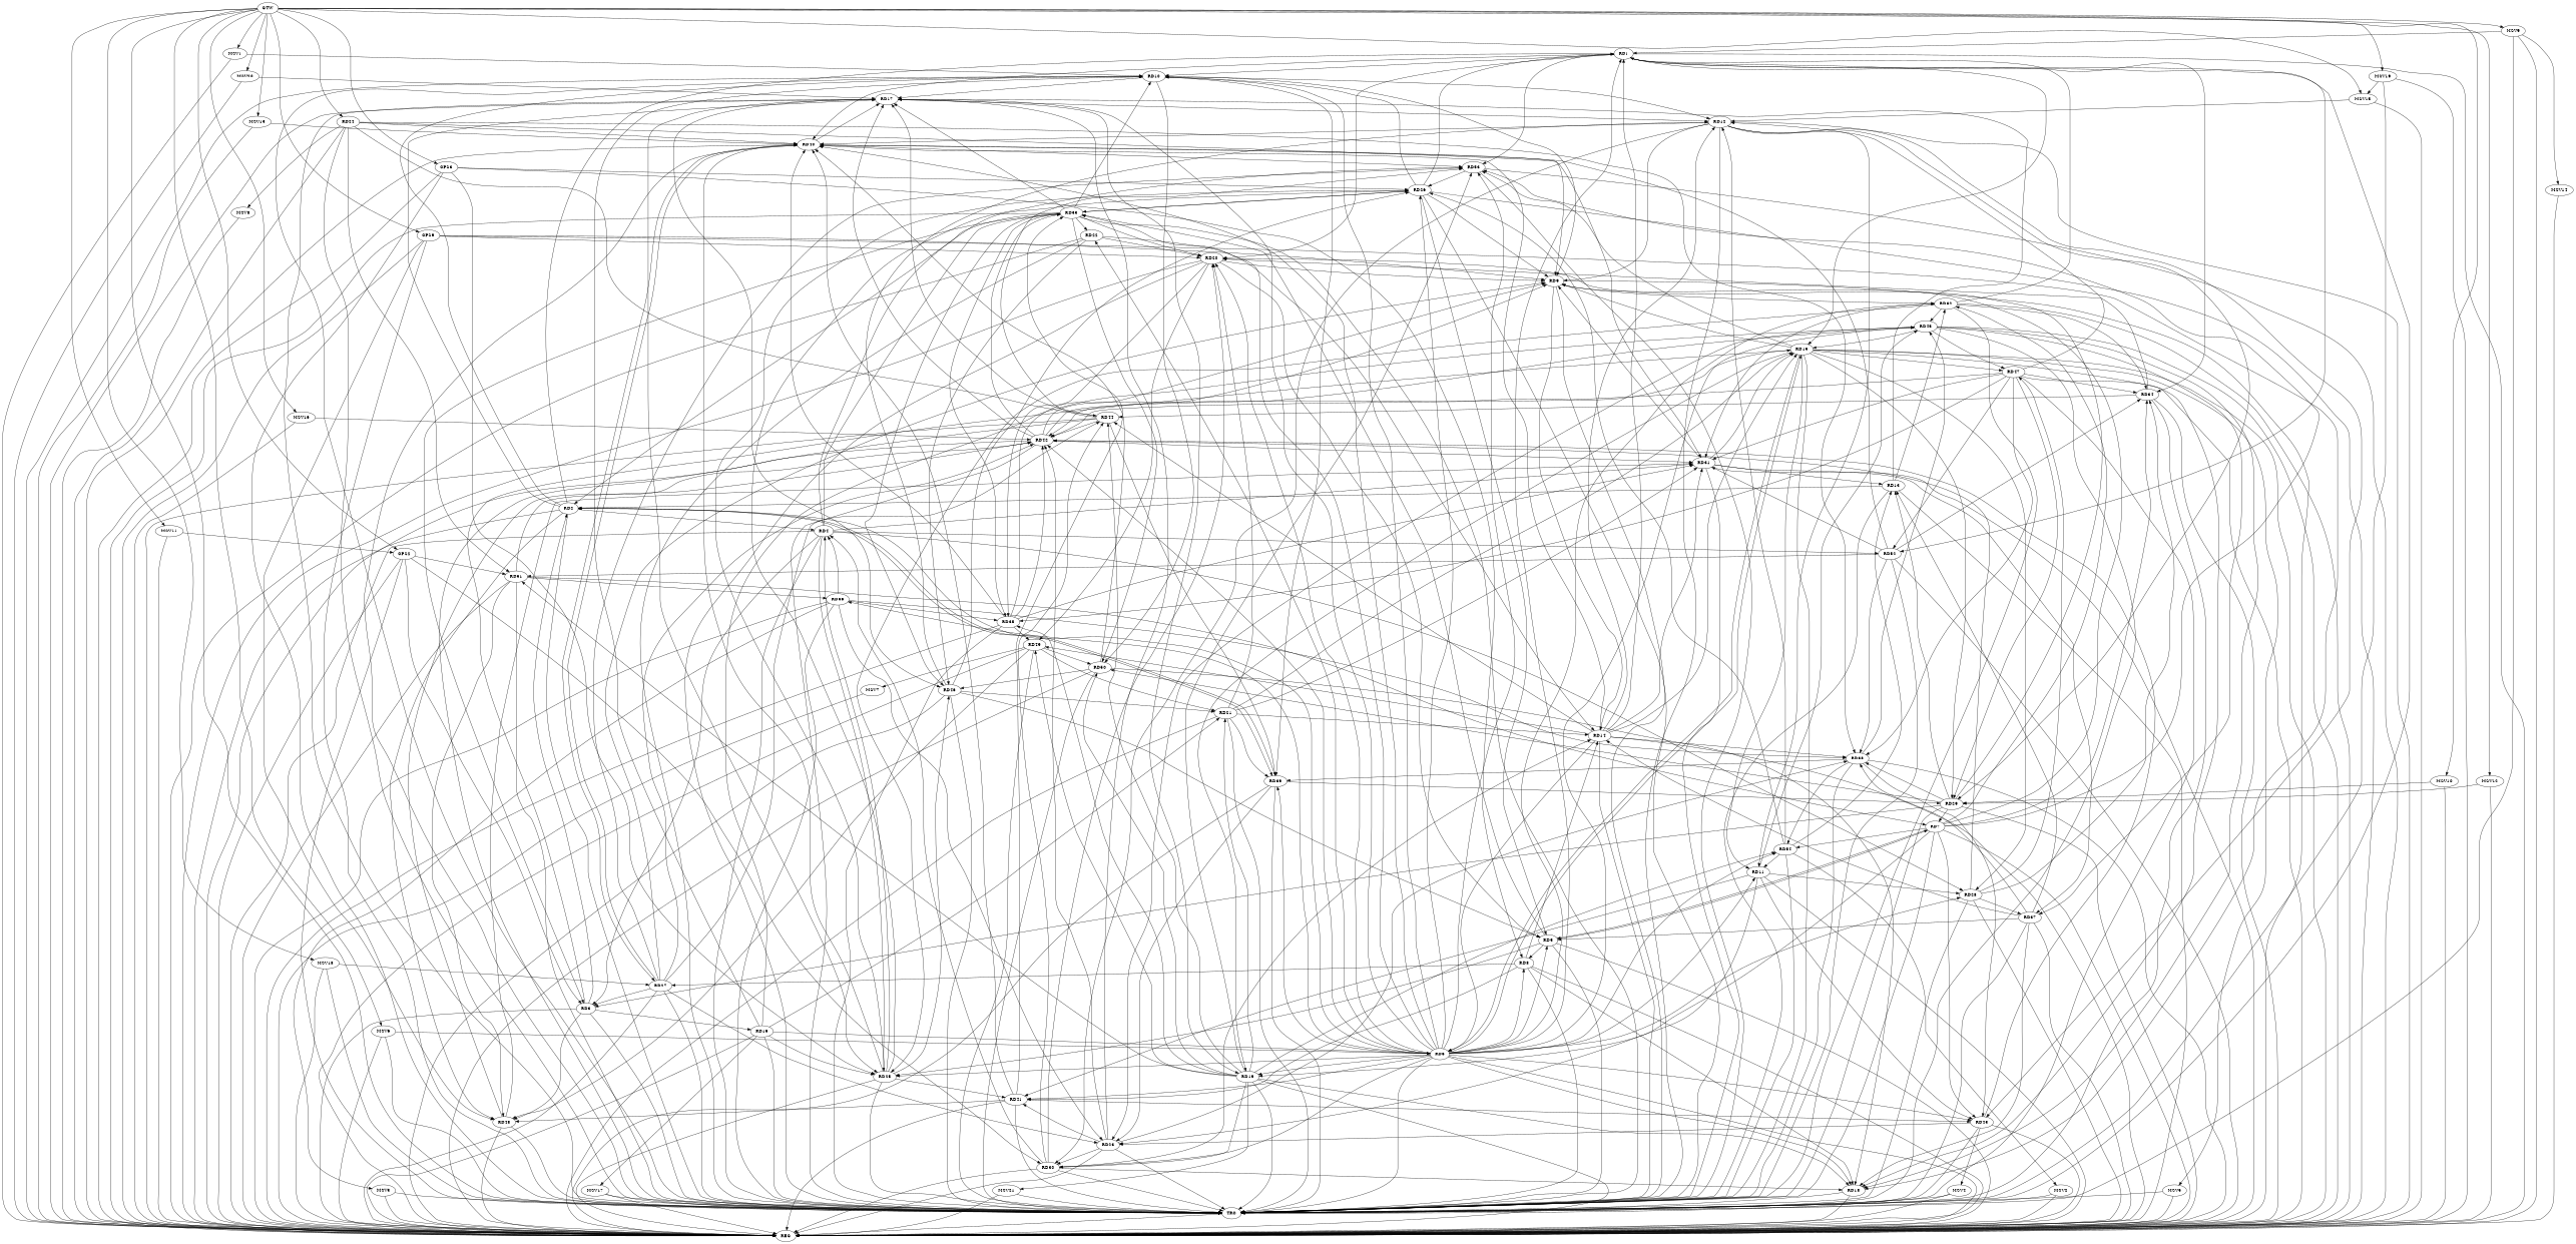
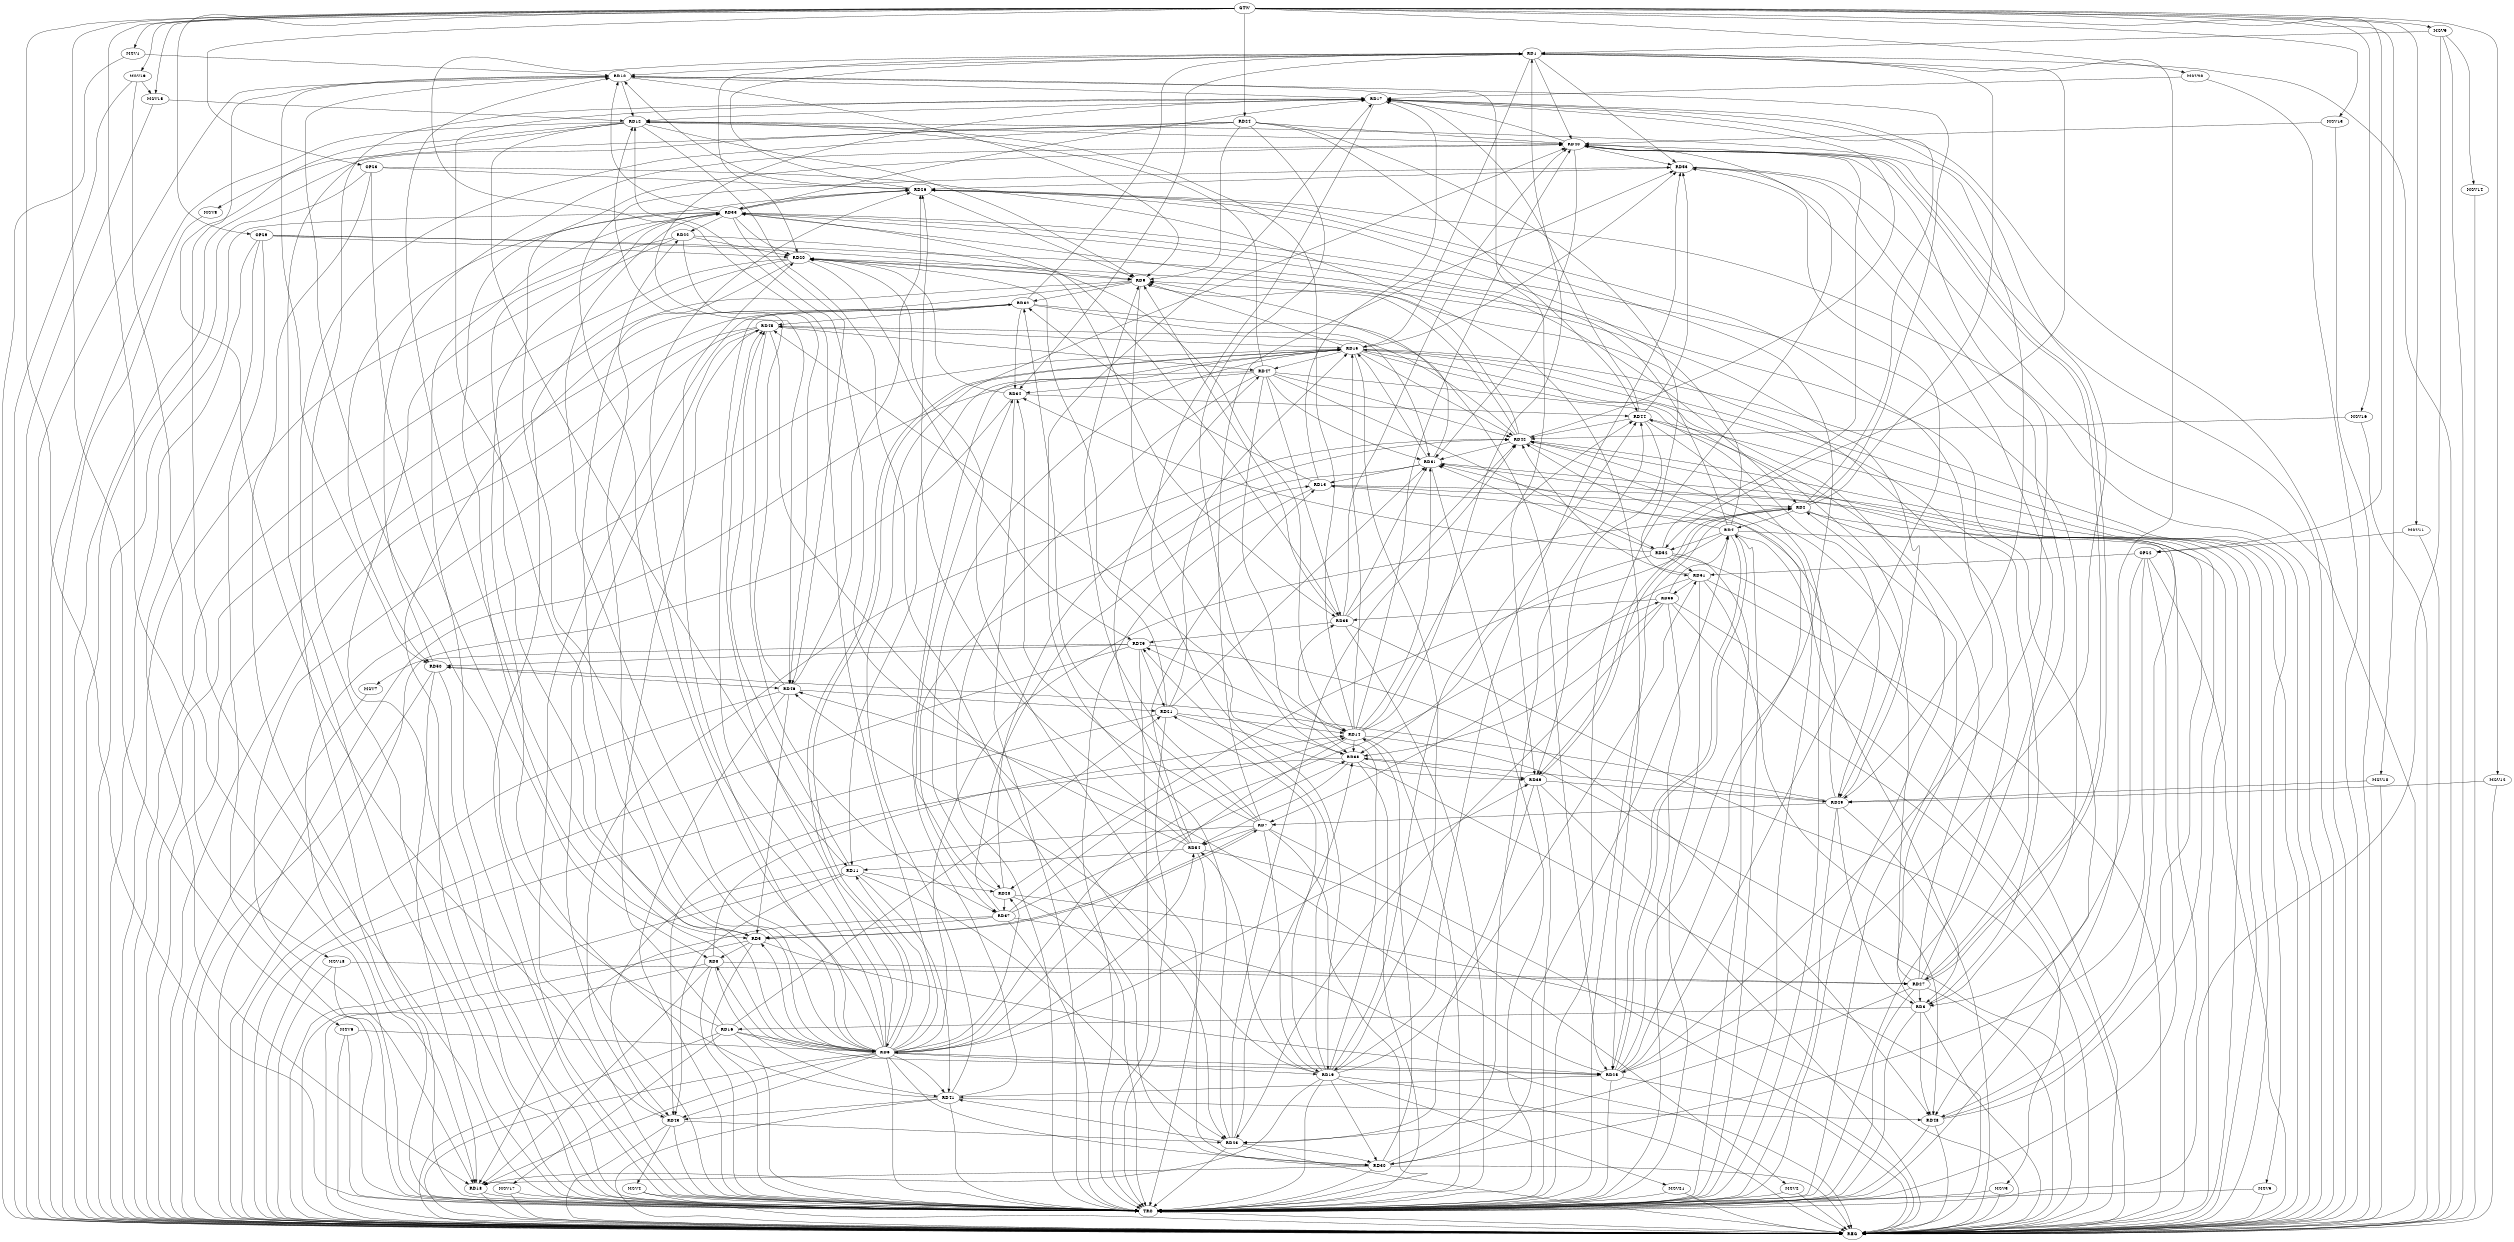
  strict digraph {
    n1 [label=RD1]
    n2 [label=RD10]
    n3 [label=RD15]
    n4 [label=RD20]
    n5 [label=RD34]
    n6 [label=RD40]
    n7 [label=RD52]
    n8 [label=RD53]
    n9 [label=REG]
    n10 [label=TRC]
    n11 [label=RD17]
    n12 [label=RD39]
    n13 [label=RD9]
    n14 [label=RD12]
    n15 [label=RD50]
    n16 [label=RD28]
    n17 [label=RD6]
    n18 [label=RD11]
    n19 [label=RD18]
    n20 [label=RD19]
    n21 [label=RD42]
    n22 [label=RD29]
    n23 [label=RD47]
    n24 [label=MSV5]
    n25 [label=RD5]
    n26 [label=RD49]
    n27 [label=RD35]
    n28 [label=RD44]
    n29 [label=RD31]
    n30 [label=RD27]
    n31 [label=RD38]
    n32 [label=RD51]
    n33 [label=RD26]
    n34 [label=RD2]
    n35 [label=RD4]
    n36 [label=RD48]
    n37 [label=RD3]
    n38 [label=RD25]
    n39 [label=RD33]
    n40 [label=RD46]
    n41 [label=RD23]
    n42 [label=RD16]
    n43 [label=RD45]
    n44 [label=RD21]
    n45 [label=MSV17]
    n46 [label=RD41]
    n47 [label=RD37]
    n48 [label=RD13]
    n49 [label=RD22]
    n50 [label=RD7]
    n51 [label=RD8]
    n52 [label=RD32]
    n53 [label=RD43]
    n54 [label=RD54]
    n55 [label=RD14]
    n56 [label=RD30]
    n57 [label=RD36]
    n58 [label=MSV21]
    n59 [label=MSV3]
    n60 [label=MSV4]
    n61 [label=MSV2]
    n62 [label=MSV7]
    n63 [label=RD24]
    n64 [label=MSV8]
    n65 [label=CPS9]
    n66 [label=CPS2]
    n67 [label=CPS3]
    n68 [label=GTW]
    n69 [label=MSV1]
    n70 [label=MSV6]
    n71 [label=MSV9]
    n72 [label=MSV10]
    n73 [label=MSV11]
    n74 [label=MSV12]
    n75 [label=MSV13]
    n76 [label=MSV15]
    n77 [label=MSV16]
    n78 [label=MSV18]
    n79 [label=MSV19]
    n80 [label=MSV20]
    n81 [label=MSV14]
    n1 -> n2
    n1 -> n3
    n1 -> n4
    n1 -> n5
    n1 -> n6
    n1 -> n7
    n1 -> n8
    n1 -> n9
    n1 -> n10
    n2 -> n9
    n2 -> n10
    n2 -> n11
    n2 -> n12
    n2 -> n13
    n2 -> n14
    n2 -> n15
    n3 -> n8
    n3 -> n9
    n3 -> n10
    n3 -> n13
    n3 -> n16
    n3 -> n17
    n3 -> n18
    n3 -> n19
    n3 -> n20
    n3 -> n21
    n3 -> n22
    n3 -> n23
    n3 -> n24
    n4 -> n9
    n4 -> n10
    n4 -> n13
    n4 -> n25
    n4 -> n26
    n4 -> n27
    n5 -> n4
    n5 -> n9
    n5 -> n10
    n5 -> n28
    n6 -> n8
    n6 -> n9
    n6 -> n10
    n6 -> n11
    n6 -> n29
    n6 -> n30
    n7 -> n5
    n7 -> n6
    n7 -> n9
    n7 -> n10
    n7 -> n29
    n7 -> n31
    n7 -> n32
    n8 -> n9
    n8 -> n10
    n8 -> n33
    n10 -> n9
    n11 -> n9
    n11 -> n10
    n11 -> n14
    n11 -> n20
    n11 -> n38
    n11 -> n40
    n12 -> n9
    n12 -> n10
    n12 -> n22
    n12 -> n34
    n12 -> n41
    n13 -> n9
    n13 -> n10
    n13 -> n52
    n13 -> n55
    n14 -> n6
    n14 -> n9
    n14 -> n10
    n14 -> n13
    n14 -> n18
    n14 -> n22
    n14 -> n53
    n14 -> n56
    n15 -> n6
    n15 -> n9
    n15 -> n10
    n15 -> n19
    n15 -> n40
    n16 -> n5
    n16 -> n9
    n16 -> n10
    n16 -> n21
-   n16 -> n23
+   n54 -> n23
    n16 -> n47
    n17 -> n1
    n17 -> n2
    n17 -> n3
    n17 -> n4
    n17 -> n6
    n17 -> n8
    n17 -> n9
    n17 -> n10
    n17 -> n11
    n17 -> n12
    n17 -> n16
    n17 -> n18
    n17 -> n19
    n17 -> n20
-   n17 -> n21
+   n38 -> n21
    n17 -> n25
    n17 -> n33
    n17 -> n34
    n17 -> n38
    n17 -> n39
    n17 -> n43
    n17 -> n46
    n17 -> n49
    n17 -> n51
    n17 -> n52
    n17 -> n53
    n17 -> n54
    n17 -> n56
    n17 -> n57
    n18 -> n9
    n18 -> n16
    n18 -> n41
    n18 -> n43
    n18 -> n46
    n18 -> n53
    n19 -> n9
    n19 -> n10
    n20 -> n8
    n20 -> n9
    n20 -> n10
-   n20 -> n15
+   n20 -> n40
    n20 -> n19
    n20 -> n26
    n20 -> n27
    n20 -> n28
    n20 -> n32
    n20 -> n44
    n20 -> n54
    n20 -> n56
    n20 -> n58
    n21 -> n9
    n21 -> n10
    n21 -> n11
    n21 -> n13
    n21 -> n29
    n21 -> n39
    n21 -> n43
    n22 -> n4
    n22 -> n9
    n22 -> n10
    n22 -> n15
    n22 -> n31
    n22 -> n37
    n22 -> n48
    n22 -> n50
    n23 -> n5
    n23 -> n7
    n23 -> n9
    n23 -> n10
    n23 -> n14
    n23 -> n21
    n23 -> n22
    n23 -> n27
    n23 -> n29
    n23 -> n31
    n24 -> n9
    n24 -> n10
    n25 -> n9
    n25 -> n10
    n25 -> n38
    n25 -> n39
    n25 -> n50
    n25 -> n51
    n26 -> n9
    n26 -> n10
    n26 -> n15
    n26 -> n36
    n26 -> n44
    n26 -> n62
    n27 -> n6
    n27 -> n9
    n27 -> n10
    n27 -> n13
    n27 -> n21
    n27 -> n26
    n27 -> n29
    n28 -> n8
    n28 -> n9
    n28 -> n10
    n28 -> n11
    n28 -> n12
    n28 -> n21
    n29 -> n3
    n29 -> n9
    n29 -> n10
    n29 -> n13
    n29 -> n47
    n29 -> n48
    n30 -> n6
    n30 -> n8
    n30 -> n9
    n30 -> n10
    n30 -> n13
    n30 -> n21
    n30 -> n28
    n30 -> n37
    n30 -> n41
    n31 -> n9
    n31 -> n10
    n31 -> n12
    n31 -> n43
    n31 -> n53
    n31 -> n54
    n32 -> n9
    n32 -> n10
    n32 -> n21
    n32 -> n36
    n32 -> n50
    n32 -> n57
    n33 -> n1
    n33 -> n2
    n33 -> n9
    n33 -> n10
    n33 -> n13
    n33 -> n25
    n33 -> n39
    n34 -> n1
    n34 -> n2
    n34 -> n9
    n34 -> n10
    n34 -> n11
    n34 -> n12
    n34 -> n35
    n34 -> n36
    n35 -> n7
    n35 -> n9
    n35 -> n10
    n35 -> n16
    n35 -> n29
    n35 -> n33
    n35 -> n37
    n35 -> n38
    n35 -> n39
    n36 -> n9
    n36 -> n10
    n36 -> n21
    n36 -> n29
    n37 -> n3
    n37 -> n9
    n37 -> n10
    n37 -> n34
    n37 -> n36
    n37 -> n42
    n38 -> n6
    n38 -> n8
    n38 -> n9
    n38 -> n10
    n38 -> n33
    n38 -> n35
    n38 -> n40
    n38 -> n46
    n39 -> n2
    n39 -> n4
    n39 -> n9
    n39 -> n10
    n39 -> n11
    n39 -> n15
    n39 -> n27
    n39 -> n33
    n39 -> n34
    n39 -> n37
    n39 -> n40
    n39 -> n49
    n40 -> n9
    n40 -> n10
    n40 -> n14
    n40 -> n25
    n40 -> n33
    n40 -> n44
    n41 -> n9
    n41 -> n10
    n41 -> n11
    n41 -> n21
    n41 -> n31
    n41 -> n46
    n41 -> n56
    n42 -> n2
    n42 -> n9
    n42 -> n10
    n42 -> n17
    n42 -> n38
    n42 -> n43
    n42 -> n44
    n42 -> n45
    n43 -> n3
    n43 -> n9
    n43 -> n10
    n43 -> n19
    n43 -> n23
    n43 -> n41
    n43 -> n47
    n44 -> n3
    n44 -> n4
    n44 -> n9
    n44 -> n10
    n44 -> n12
    n44 -> n29
    n44 -> n55
    n45 -> n9
    n45 -> n10
+   n46 -> n3
    n46 -> n6
    n46 -> n9
    n46 -> n10
    n46 -> n36
    n46 -> n39
    n46 -> n53
    n47 -> n9
    n47 -> n10
    n47 -> n19
    n47 -> n25
    n47 -> n31
    n47 -> n48
    n47 -> n55
    n48 -> n9
    n48 -> n10
    n48 -> n11
    n48 -> n34
    n48 -> n52
    n49 -> n4
    n49 -> n9
    n49 -> n10
    n49 -> n40
    n49 -> n55
    n50 -> n5
    n50 -> n8
    n50 -> n9
    n50 -> n10
    n50 -> n13
    n50 -> n20
    n50 -> n25
    n50 -> n52
    n50 -> n53
    n50 -> n54
    n51 -> n9
    n51 -> n10
    n51 -> n19
    n51 -> n30
    n51 -> n46
    n51 -> n55
    n52 -> n1
    n52 -> n5
    n52 -> n9
    n52 -> n10
    n52 -> n29
    n52 -> n38
    n52 -> n43
    n53 -> n9
    n53 -> n10
    n53 -> n21
    n53 -> n41
    n53 -> n60
    n54 -> n10
    n54 -> n14
    n54 -> n18
    n54 -> n33
    n54 -> n48
    n54 -> n61
    n55 -> n1
    n55 -> n3
    n55 -> n6
    n55 -> n9
    n55 -> n10
    n55 -> n14
    n55 -> n17
    n55 -> n26
    n55 -> n28
    n55 -> n29
    n55 -> n31
    n56 -> n4
    n56 -> n9
    n56 -> n10
    n56 -> n19
    n56 -> n28
    n56 -> n35
    n56 -> n55
    n57 -> n9
    n57 -> n10
    n57 -> n27
    n57 -> n31
    n57 -> n35
    n57 -> n41
    n57 -> n59
    n58 -> n9
    n58 -> n10
    n59 -> n9
    n59 -> n10
    n60 -> n9
    n60 -> n10
    n61 -> n9
    n61 -> n10
    n62 -> n9
    n63 -> n6
    n63 -> n9
    n63 -> n10
    n63 -> n13
    n63 -> n28
    n63 -> n31
    n63 -> n32
    n63 -> n64
    n64 -> n9
    n65 -> n4
    n65 -> n9
    n65 -> n10
    n65 -> n13
    n65 -> n19
    n65 -> n36
    n66 -> n9
    n66 -> n10
    n66 -> n32
    n66 -> n37
    n66 -> n56
    n67 -> n9
    n67 -> n10
    n67 -> n33
    n67 -> n38
    n67 -> n51
    n68 -> n10
    n68 -> n63
    n68 -> n65
    n68 -> n66
    n68 -> n67
    n68 -> n69
    n68 -> n70
    n68 -> n71
    n68 -> n72
    n68 -> n73
    n68 -> n74
    n68 -> n75
    n68 -> n76
    n68 -> n77
    n68 -> n78
    n68 -> n79
    n68 -> n80
    n69 -> n2
    n69 -> n9
    n70 -> n9
    n70 -> n10
    n70 -> n17
    n71 -> n1
    n71 -> n9
    n71 -> n10
    n71 -> n81
    n72 -> n9
    n72 -> n22
    n73 -> n9
    n73 -> n66
    n74 -> n9
    n74 -> n22
    n75 -> n6
    n75 -> n9
    n76 -> n9
    n76 -> n14
    n77 -> n9
    n77 -> n21
    n78 -> n9
    n78 -> n10
    n78 -> n30
    n79 -> n9
    n79 -> n10
    n79 -> n76
    n80 -> n9
    n80 -> n11
    n81 -> n9
  }
